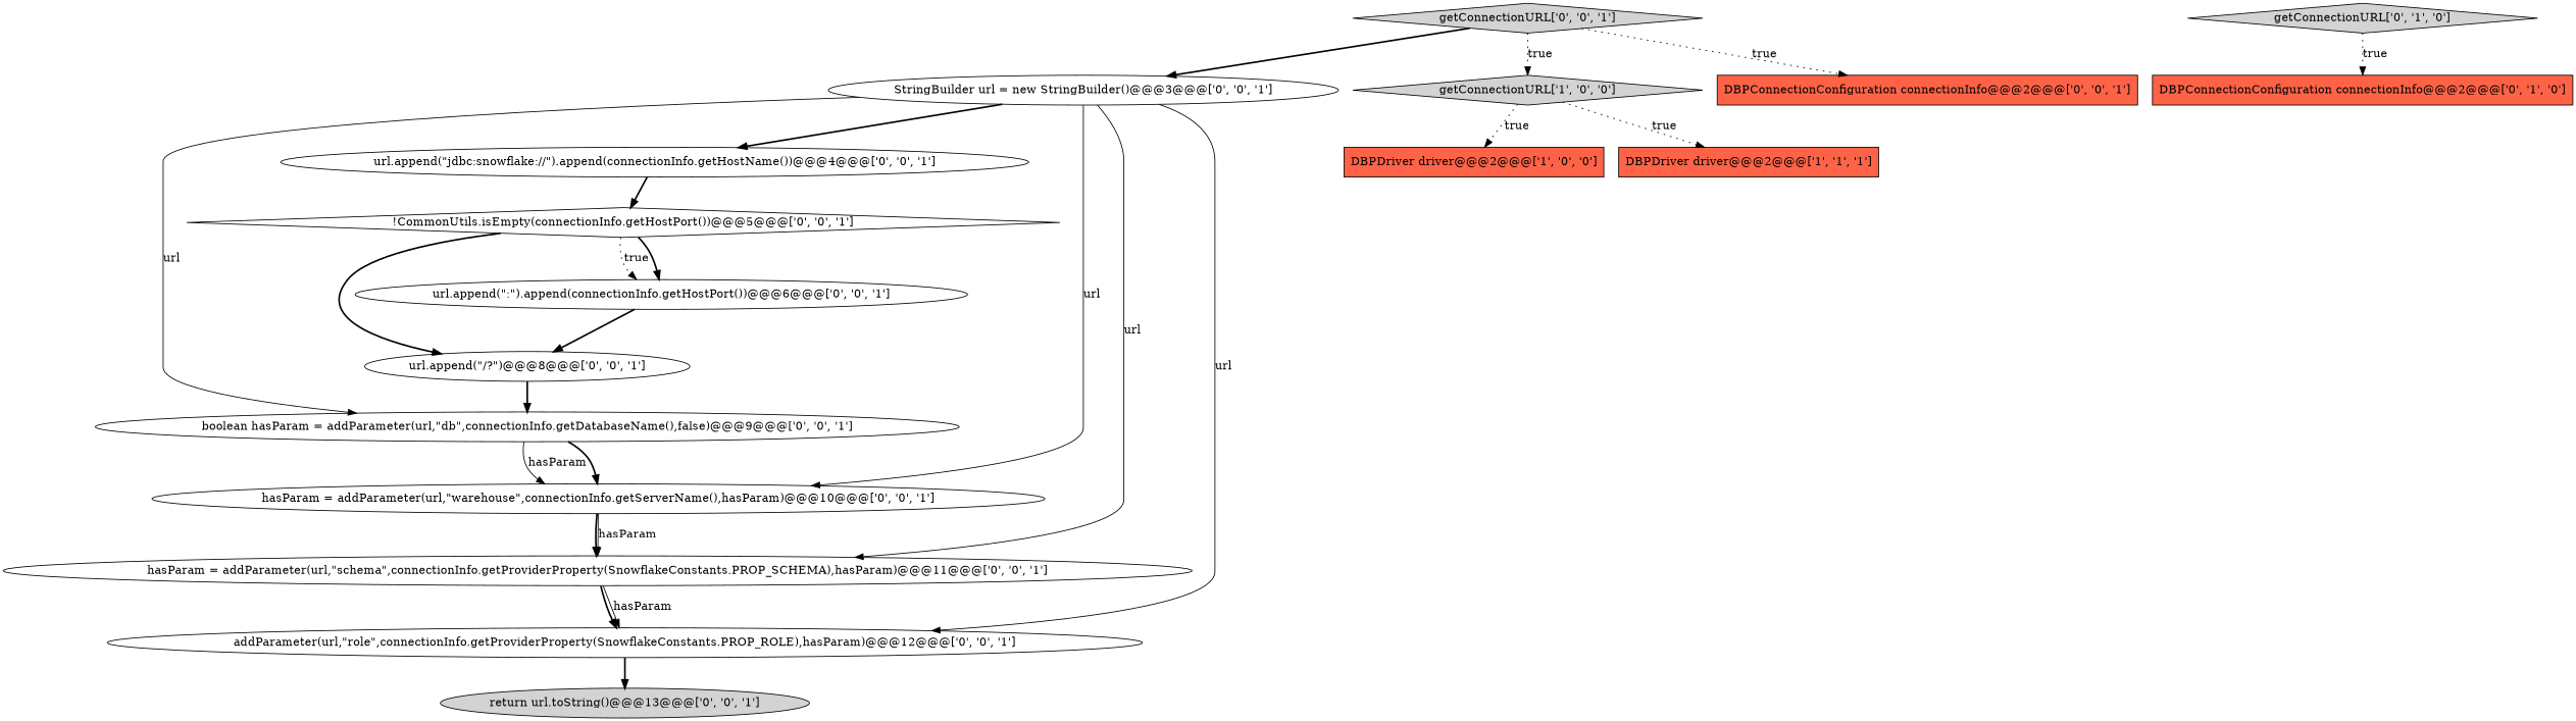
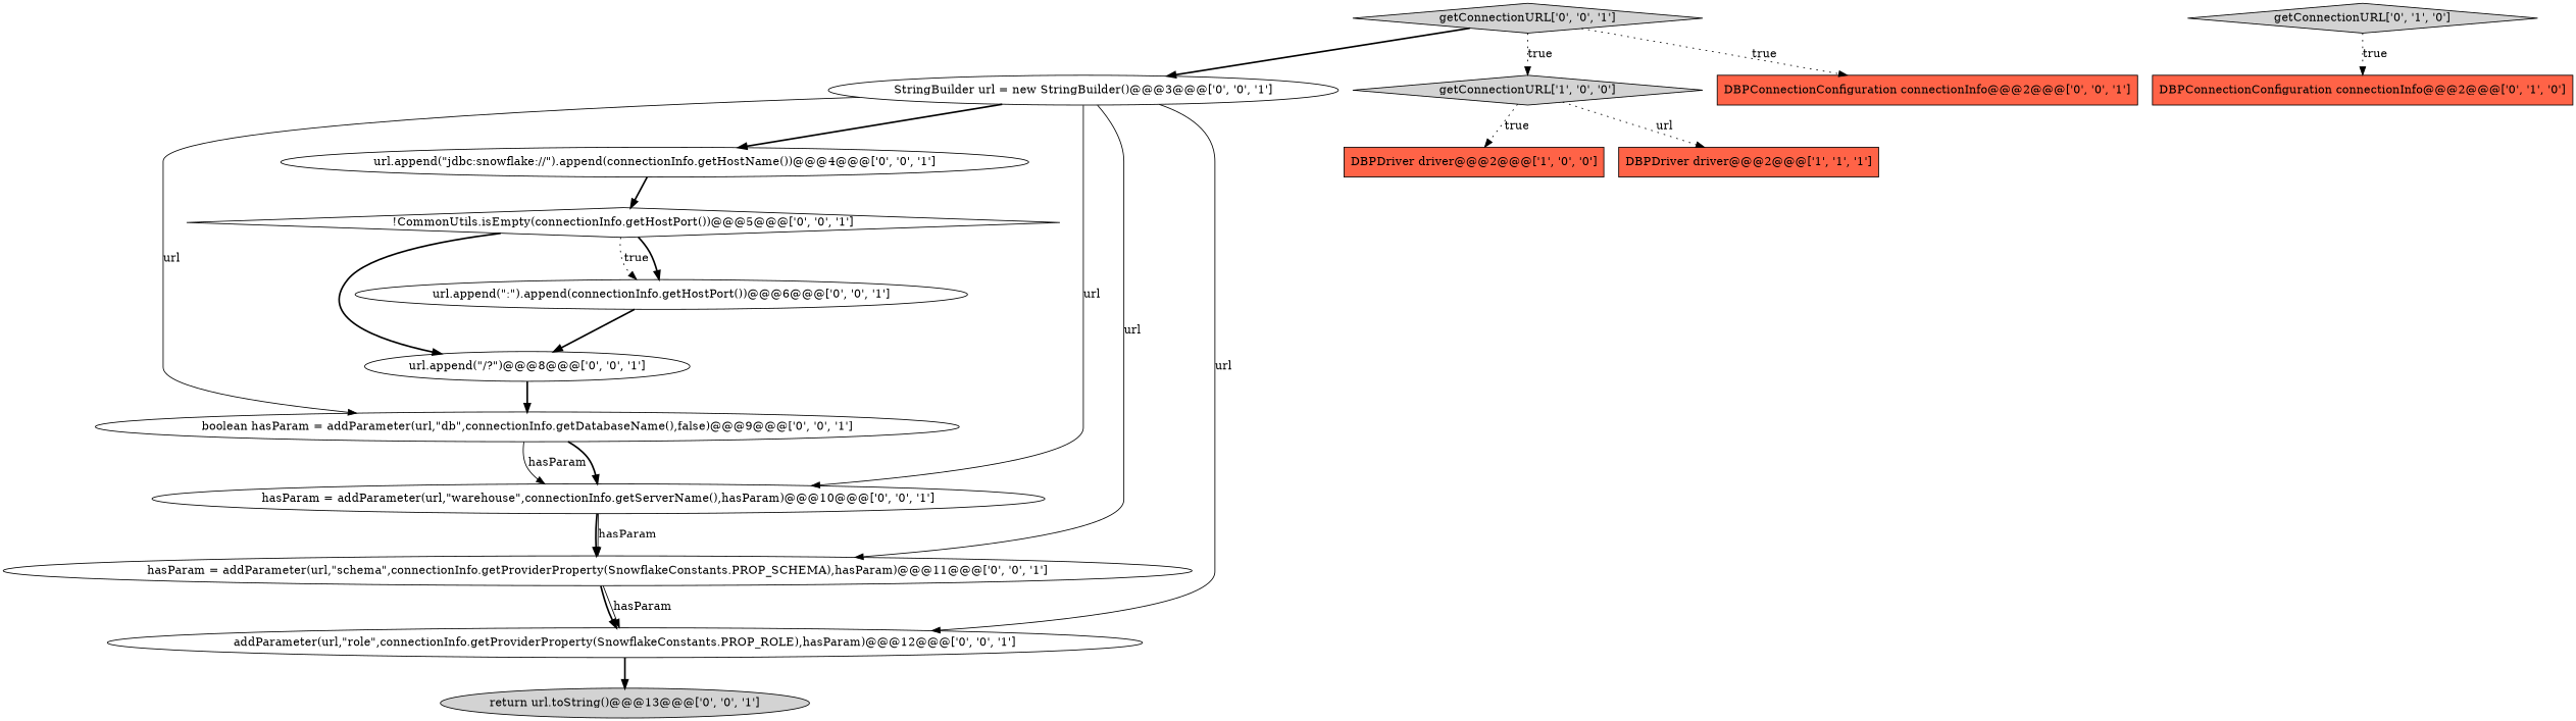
  digraph {
    node [fillcolor=white shape=ellipse style=filled]
    edge [style=bold]
    n1 [label="!CommonUtils.isEmpty(connectionInfo.getHostPort())@@@5@@@['0', '0', '1']" shape=diamond]
    n2 [label="url.append(\"/?\")@@@8@@@['0', '0', '1']"]
    n3 [label="url.append(\":\").append(connectionInfo.getHostPort())@@@6@@@['0', '0', '1']"]
    n4 [label="boolean hasParam = addParameter(url,\"db\",connectionInfo.getDatabaseName(),false)@@@9@@@['0', '0', '1']"]
    n5 [fillcolor=tomato label="DBPDriver driver@@@2@@@['1', '1', '1']" shape=box]
    n6 [label="StringBuilder url = new StringBuilder()@@@3@@@['0', '0', '1']"]
    n7 [label="hasParam = addParameter(url,\"warehouse\",connectionInfo.getServerName(),hasParam)@@@10@@@['0', '0', '1']"]
    n8 [label="url.append(\"jdbc:snowflake://\").append(connectionInfo.getHostName())@@@4@@@['0', '0', '1']"]
    n9 [label="hasParam = addParameter(url,\"schema\",connectionInfo.getProviderProperty(SnowflakeConstants.PROP_SCHEMA),hasParam)@@@11@@@['0', '0', '1']"]
    n10 [label="addParameter(url,\"role\",connectionInfo.getProviderProperty(SnowflakeConstants.PROP_ROLE),hasParam)@@@12@@@['0', '0', '1']"]
    n11 [fillcolor=lightgray label="return url.toString()@@@13@@@['0', '0', '1']"]
    n12 [fillcolor=lightgray label="getConnectionURL['0', '1', '0']" shape=diamond]
    n13 [fillcolor=tomato label="DBPConnectionConfiguration connectionInfo@@@2@@@['0', '1', '0']" shape=box]
    n14 [fillcolor=lightgray label="getConnectionURL['1', '0', '0']" shape=diamond]
    n15 [fillcolor=tomato label="DBPDriver driver@@@2@@@['1', '0', '0']" shape=box]
    n16 [fillcolor=lightgray label="getConnectionURL['0', '0', '1']" shape=diamond]
    n17 [fillcolor=tomato label="DBPConnectionConfiguration connectionInfo@@@2@@@['0', '0', '1']" shape=box]
    n1 -> n2
    n1 -> n3 [label=true style=dotted]
    n1 -> n3
    n2 -> n4
    n3 -> n2
    n4 -> n7 [label=hasParam style=solid]
    n4 -> n7
    n6 -> n4 [label=url style=solid]
    n6 -> n7 [label=url style=solid]
    n6 -> n8
    n6 -> n9 [label=url style=solid]
    n6 -> n10 [label=url style=solid]
    n7 -> n9
    n7 -> n9 [label=hasParam style=solid]
    n8 -> n1
    n9 -> n10 [label=hasParam style=solid]
    n9 -> n10
    n10 -> n11
    n12 -> n13 [label=true style=dotted]
-   n14 -> n5 [label=true style=dotted]
+   n14 -> n5 [label=url style=dotted]
    n14 -> n15 [label=true style=dotted]
    n16 -> n6
    n16 -> n14 [label=true style=dotted]
    n16 -> n17 [label=true style=dotted]
  }
